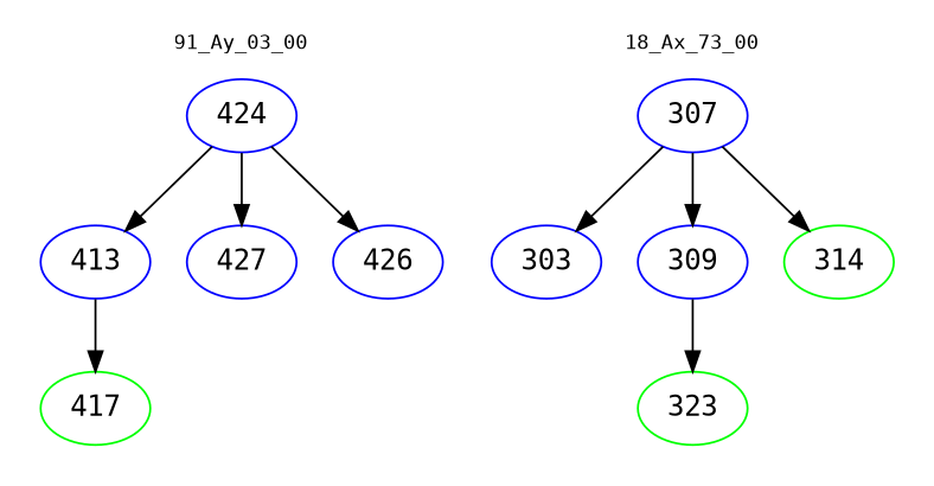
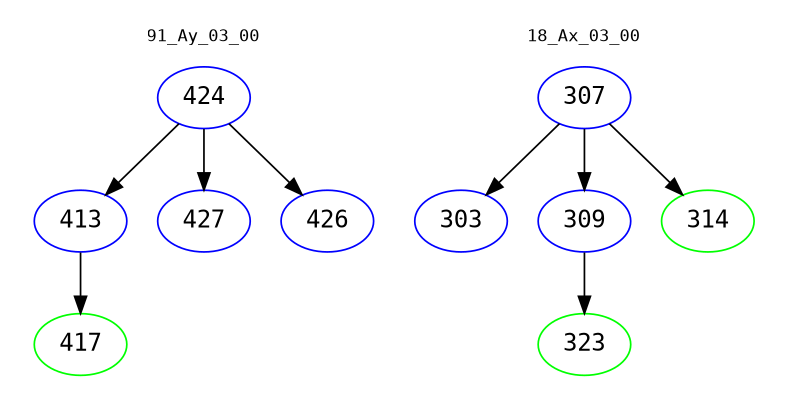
  digraph {
    fontname="DejaVu Sans Mono"
    node [color=blue fontname="DejaVu Sans Mono"]
    edge [color=black fontname="DejaVu Sans Mono"]
    n1 [label=424]
    n2 [label=413]
    n3 [label=427]
    n4 [label=426]
    n5 [color=green label=417]
    n6 [label=307]
    n7 [label=303]
    n8 [label=309]
    n9 [color=green label=314]
    n10 [color=green label=323]
    subgraph cluster_1 {
      color=white
      fontsize=10
      label="91_Ay_03_00"
      n1
      n2
      n3
      n4
      n5
    }
    subgraph cluster_2 {
      color=white
      fontsize=10
-     label="18_Ax_73_00"
+     label="18_Ax_03_00"
      n6
      n7
      n8
      n9
      n10
    }
    n1 -> n2
    n1 -> n3
    n1 -> n4
    n2 -> n5
    n6 -> n7
    n6 -> n8
    n6 -> n9
    n8 -> n10
  }
